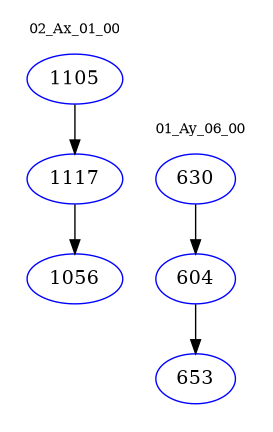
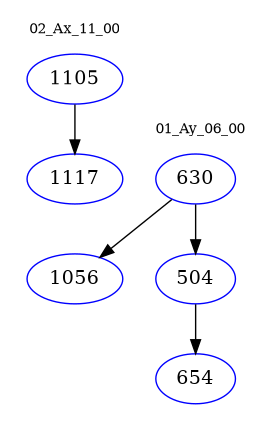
  digraph {
    node [color=blue]
    edge [color=black]
    n1 [label=1105]
    n2 [label=1117]
    n3 [label=1056]
    n4 [label=630]
-   n5 [label=604]
-   n6 [label=653]
+   n5 [label=504]
+   n6 [label=654]
    subgraph cluster_1 {
      color=white
      fontsize=10
-     label="02_Ax_01_00"
+     label="02_Ax_11_00"
      n1
      n2
      n3
    }
    subgraph cluster_2 {
      color=white
      fontsize=10
      label="01_Ay_06_00"
      n4
      n5
      n6
    }
    n1 -> n2
-   n2 -> n3
+   n4 -> n3
    n4 -> n5
    n5 -> n6
  }
